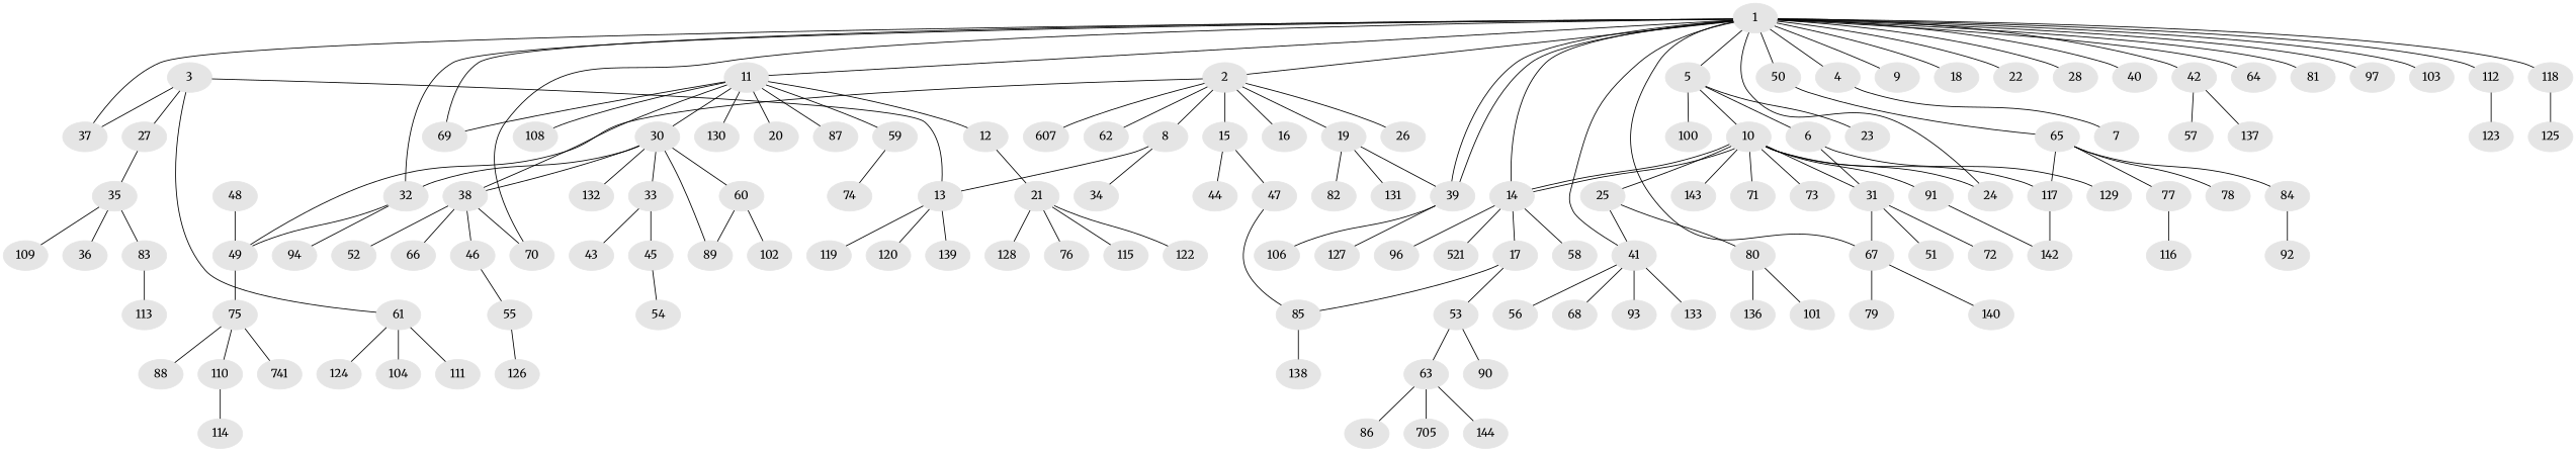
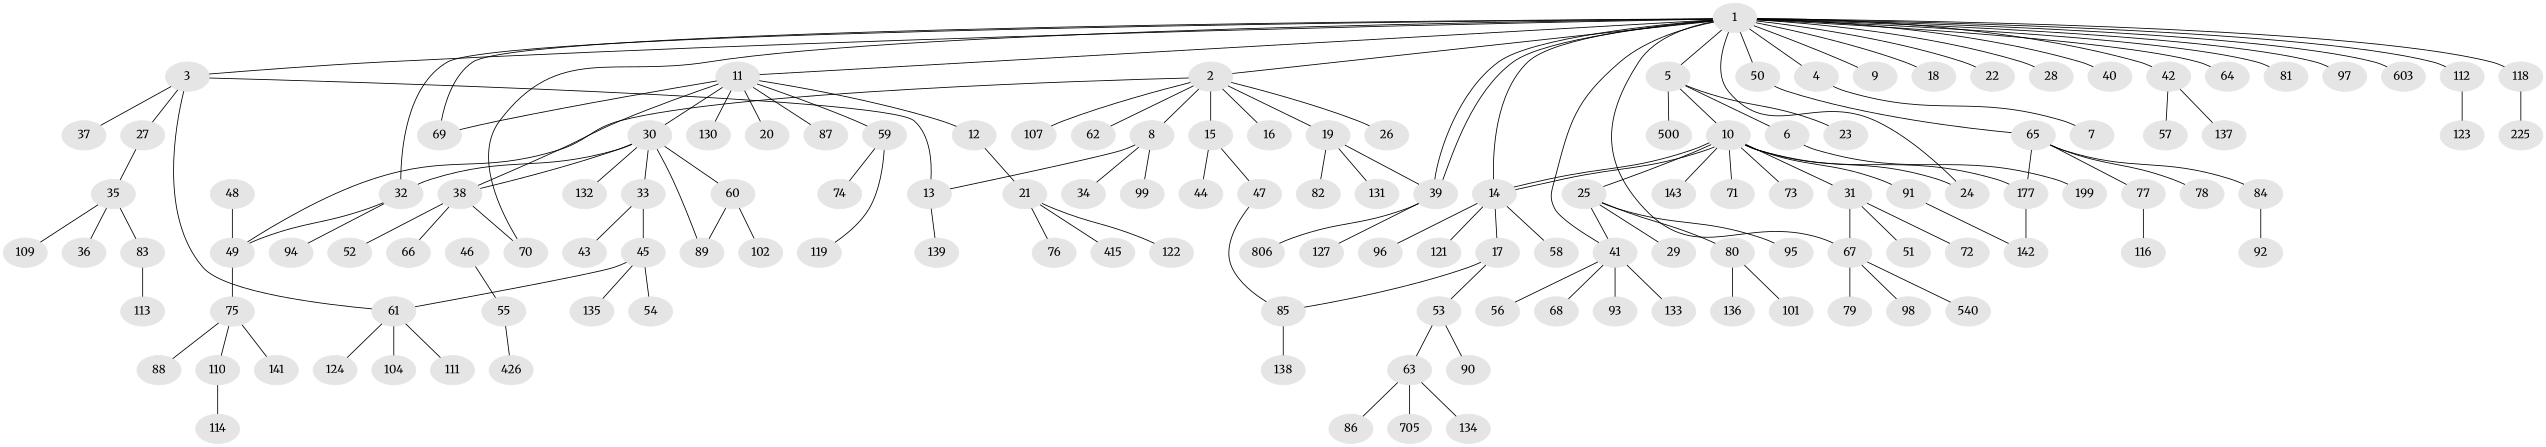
  graph {
    fontname=Merriweather
    node [color=gray90 fontname=Merriweather style=filled]
    edge [fontname=Merriweather]
    1
    2
    3
    4
    5
    9
    11
    14
    18
    22
    24
    28
    32
    39
    40
    41
    42
    50
    64
    67
    69
    70
    81
    97
-   103
+   103 [label=603]
    112
    118
    62
    8
    15
    16
    19
    26
    49
-   107 [label=607]
+   107
    13
    27
    37
    61
    7
    6
    10
    23
-   100
+   100 [label=500]
    12
    20
    30
    38
    59
    87
-   108
    130
    17
    58
    96
-   121 [label=521]
+   121
    94
-   106
+   106 [label=806]
    127
    56
    68
    93
    133
    57
    137
    65
    79
-   140
+   98
+   140 [label=540]
    123
-   125
+   125 [label=225]
    34
+   99
    44
    47
    82
    131
    75
-   120
    139
    35
    104
    111
    124
    31
-   129
+   129 [label=199]
    25
    71
    73
    91
-   117
+   117 [label=177]
    143
    51
    72
+   29
    80
+   95
    142
    21
    33
    60
    132
    89
    46
    52
    66
    74
    119
    76
-   115
+   115 [label=415]
    122
-   128
    53
    85
    63
    90
    138
    101
    136
    36
    83
    109
    43
    45
    48
    102
    54
+   135
    113
    55
-   126
+   126 [label=426]
    88
    110
-   141 [label=741]
+   141
    77
    78
    84
    86
    n139 [label=705]
-   134 [label=144]
+   134
    116
    92
    114
    1 -- 2
-   1 -- 37
+   1 -- 3
    1 -- 4
    1 -- 5
    1 -- 9
    1 -- 11
    1 -- 14
    1 -- 18
    1 -- 22
    1 -- 24
    1 -- 28
    1 -- 32
    1 -- 39
    1 -- 39
    1 -- 40
    1 -- 41
    1 -- 42
    1 -- 50
    1 -- 64
    1 -- 67
    1 -- 69
    1 -- 70
    1 -- 81
    1 -- 97
    1 -- 103
    1 -- 112
    1 -- 118
    2 -- 62
    2 -- 8
    2 -- 15
    2 -- 16
    2 -- 19
    2 -- 26
    2 -- 49
    2 -- 107
    3 -- 13
    3 -- 27
    3 -- 37
    3 -- 61
    4 -- 7
    5 -- 6
    5 -- 10
    5 -- 23
    5 -- 100
    11 -- 69
    11 -- 12
    11 -- 20
    11 -- 30
    11 -- 38
    11 -- 59
    11 -- 87
-   11 -- 108
    11 -- 130
    14 -- 17
    14 -- 58
    14 -- 96
    14 -- 121
    32 -- 49
    32 -- 94
    39 -- 106
    39 -- 127
    41 -- 56
    41 -- 68
    41 -- 93
    41 -- 133
    42 -- 57
    42 -- 137
    50 -- 65
    67 -- 79
+   67 -- 98
    67 -- 140
    112 -- 123
    118 -- 125
    8 -- 13
    8 -- 34
+   8 -- 99
    15 -- 44
    15 -- 47
    19 -- 39
    19 -- 82
    19 -- 131
    49 -- 75
-   13 -- 120
    13 -- 139
    27 -- 35
    61 -- 104
    61 -- 111
    61 -- 124
-   6 -- 31
    6 -- 129
    10 -- 14
    10 -- 14
    10 -- 24
    10 -- 31
    10 -- 25
    10 -- 71
    10 -- 73
    10 -- 91
    10 -- 117
    10 -- 143
    12 -- 21
    30 -- 32
    30 -- 38
    30 -- 33
    30 -- 60
    30 -- 132
    30 -- 89
    38 -- 70
-   38 -- 46
    38 -- 52
    38 -- 66
    59 -- 74
-   13 -- 119
+   59 -- 119
    17 -- 53
    17 -- 85
    65 -- 117
    65 -- 77
    65 -- 78
    65 -- 84
    47 -- 85
    75 -- 88
    75 -- 110
    75 -- 141
    35 -- 36
    35 -- 83
    35 -- 109
    31 -- 67
    31 -- 51
    31 -- 72
    25 -- 41
+   25 -- 29
    25 -- 80
+   25 -- 95
    91 -- 142
    117 -- 142
    80 -- 101
    80 -- 136
    21 -- 76
    21 -- 115
    21 -- 122
-   21 -- 128
    33 -- 43
    33 -- 45
    60 -- 89
    60 -- 102
    46 -- 55
    53 -- 63
    53 -- 90
    85 -- 138
    63 -- 86
    63 -- n139
    63 -- 134
    83 -- 113
+   45 -- 61
    45 -- 54
+   45 -- 135
    48 -- 49
    55 -- 126
    110 -- 114
    77 -- 116
    84 -- 92
  }
